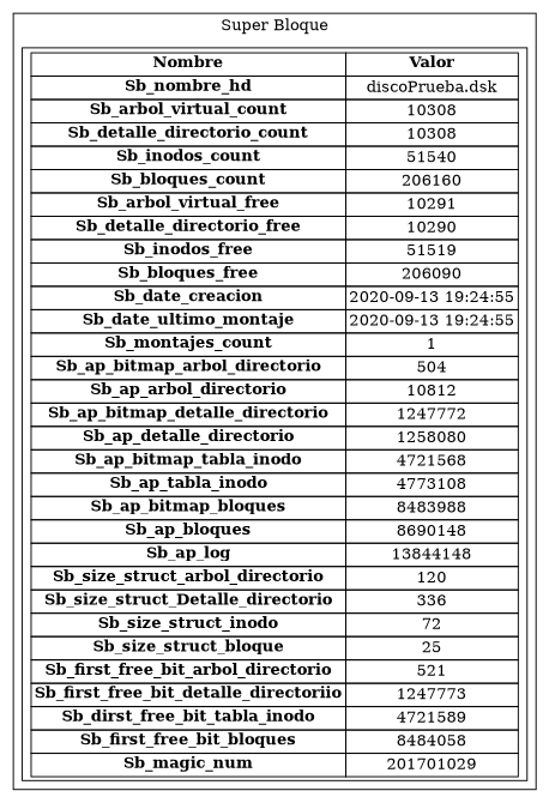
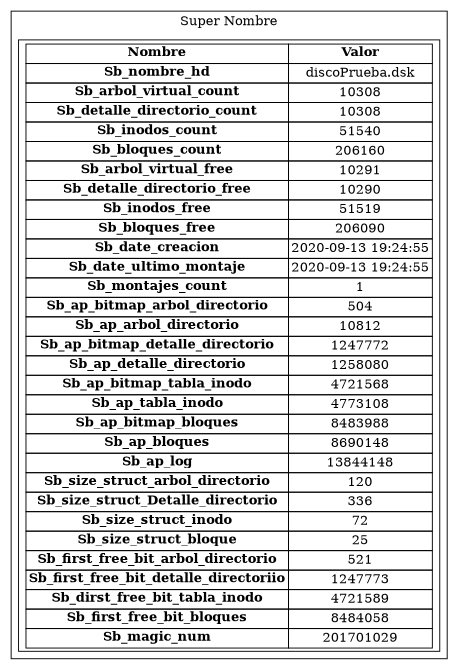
  digraph {
    n1 [label=< <table border='0' cellborder='1' cellspacing='0' width='300'  height='200' > <tr>  <td width='150'> <b>Nombre</b> </td> <td width='150'> <b>Valor</b> </td>  </tr> <tr><td><b>Sb_nombre_hd</b></td><td>discoPrueba.dsk</td> </tr>*<tr><td><b>Sb_arbol_virtual_count</b></td><td>10308</td> </tr> <tr><td><b>Sb_detalle_directorio_count</b></td><td>10308</td> </tr> <tr><td><b>Sb_inodos_count</b></td><td>51540</td> </tr> <tr><td><b>Sb_bloques_count</b></td><td>206160</td> </tr> <tr><td><b>Sb_arbol_virtual_free</b></td><td>10291</td> </tr> <tr><td><b>Sb_detalle_directorio_free</b></td><td>10290</td> </tr> <tr><td><b>Sb_inodos_free</b></td><td>51519</td> </tr> <tr><td><b>Sb_bloques_free</b></td><td>206090</td> </tr> <tr><td><b>Sb_date_creacion</b></td><td>2020-09-13 19:24:55</td> </tr> <tr><td><b>Sb_date_ultimo_montaje</b></td><td>2020-09-13 19:24:55</td> </tr> <tr><td><b>Sb_montajes_count</b></td><td>1</td> </tr> <tr><td><b>Sb_ap_bitmap_arbol_directorio</b></td><td>504</td> </tr> <tr><td><b>Sb_ap_arbol_directorio</b></td><td>10812</td> </tr> <tr><td><b>Sb_ap_bitmap_detalle_directorio</b></td><td>1247772</td> </tr> <tr><td><b>Sb_ap_detalle_directorio</b></td><td>1258080</td> </tr> <tr><td><b>Sb_ap_bitmap_tabla_inodo</b></td><td>4721568</td> </tr> <tr><td><b>Sb_ap_tabla_inodo</b></td><td>4773108</td> </tr> <tr><td><b>Sb_ap_bitmap_bloques</b></td><td>8483988</td> </tr> <tr><td><b>Sb_ap_bloques</b></td><td>8690148</td> </tr> <tr><td><b>Sb_ap_log</b></td><td>13844148</td> </tr> <tr><td><b>Sb_size_struct_arbol_directorio</b></td><td>120</td> </tr> <tr><td><b>Sb_size_struct_Detalle_directorio</b></td><td>336</td> </tr> <tr><td><b>Sb_size_struct_inodo</b></td><td>72</td> </tr> <tr><td><b>Sb_size_struct_bloque</b></td><td>25</td> </tr> <tr><td><b>Sb_first_free_bit_arbol_directorio</b></td><td>521</td> </tr> <tr><td><b>Sb_first_free_bit_detalle_directoriio</b></td><td>1247773</td> </tr> <tr><td><b>Sb_dirst_free_bit_tabla_inodo</b></td><td>4721589</td> </tr> <tr><td><b>Sb_first_free_bit_bloques</b></td><td>8484058</td> </tr> <tr><td><b>Sb_magic_num</b></td><td>201701029</td> </tr> </table> > shape=box]
    subgraph cluster_1 {
-     label="Super Bloque"
+     label="Super Nombre"
      n1
    }
  }
